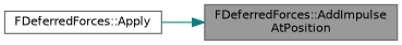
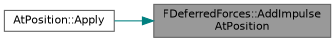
  digraph {
    rankdir=RL
    node [fontname=Helvetica fontsize=10 shape=box style=filled]
    n1 [color=gray40 fillcolor=grey60 fontcolor=black height=0.2 label="FDeferredForces::AddImpulse\lAtPosition" width=0.4]
-   n2 [color=grey40 fillcolor=white height=0.2 label="FDeferredForces::Apply" width=0.4]
+   n2 [color=grey40 fillcolor=white height=0.2 label="AtPosition::Apply" width=0.4]
    n1 -> n2 [color=teal dir=back fontname=Helvetica fontsize=10 labelfontname=Helvetica labelfontsize=10 style=solid]
  }
